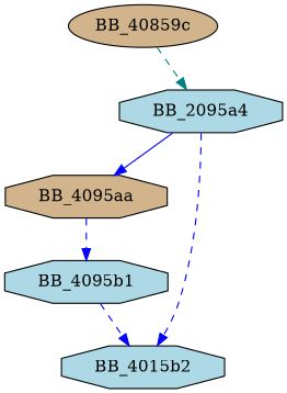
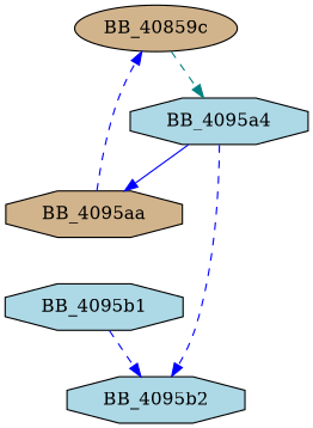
  digraph {
    node [fillcolor=lightblue shape=octagon style=filled]
    edge [color=blue style=dashed]
    n1 [fillcolor=tan label=BB_40859c shape=ellipse]
-   BB_4095a4 [label=BB_2095a4]
+   BB_4095a4
    BB_4095aa [fillcolor=tan]
-   BB_4095b2 [label=BB_4015b2]
+   BB_4095b2
    BB_4095b1
    n1 -> BB_4095a4 [color=teal]
    BB_4095a4 -> BB_4095aa [style=solid]
    BB_4095a4 -> BB_4095b2
-   BB_4095aa -> BB_4095b1
+   BB_4095aa -> n1
    BB_4095b1 -> BB_4095b2
  }
